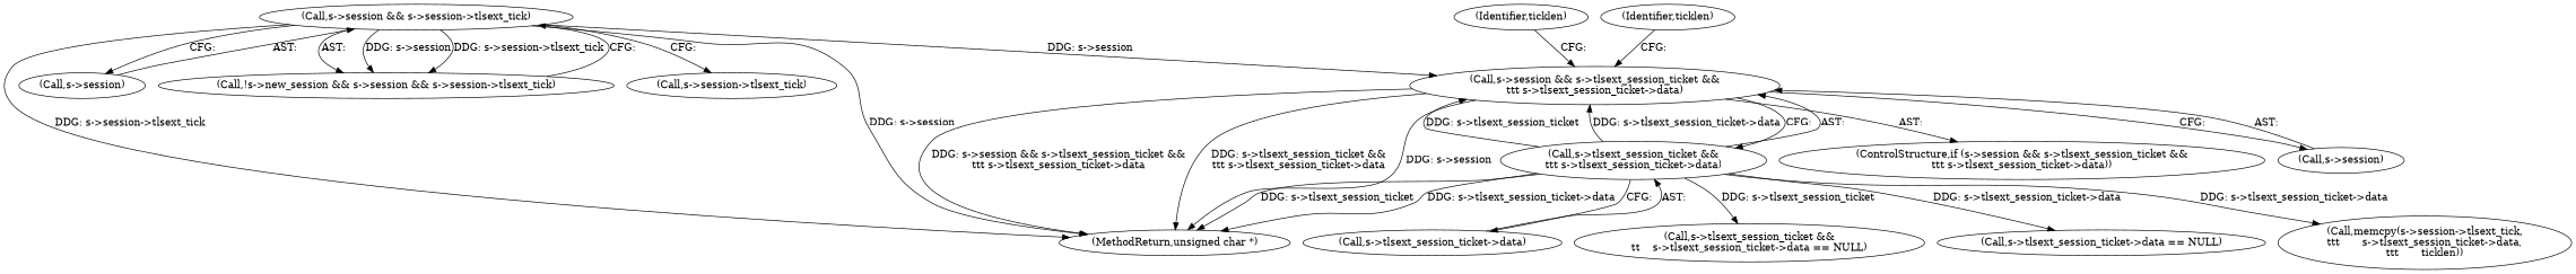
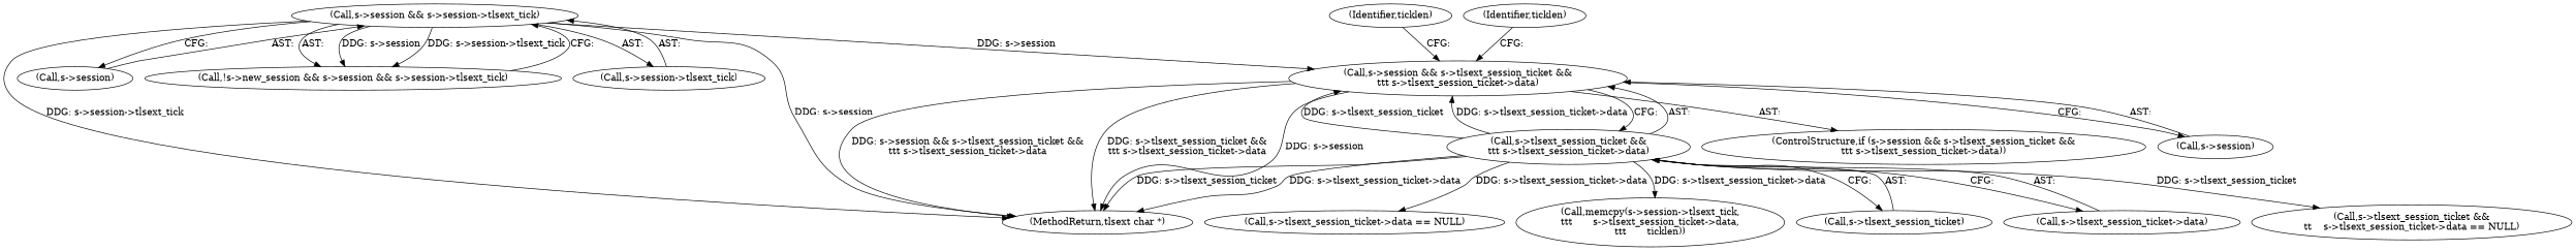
  digraph {
    n1 [label="(Call,s->session && s->tlsext_session_ticket &&\n\t\t\t s->tlsext_session_ticket->data)"]
    n2 [label="(Call,s->tlsext_session_ticket &&\n\t\t\t s->tlsext_session_ticket->data)"]
-   n3 [label="(MethodReturn,unsigned char *)"]
+   n3 [label="(MethodReturn,tlsext char *)"]
    n4 [label="(ControlStructure,if (s->session && s->tlsext_session_ticket &&\n\t\t\t s->tlsext_session_ticket->data))"]
    n5 [label="(Call,s->session)"]
+   n6 [label="(Call,s->tlsext_session_ticket)"]
    n7 [label="(Call,s->tlsext_session_ticket->data)"]
    n8 [label="(Call,s->tlsext_session_ticket &&\n\t\t    s->tlsext_session_ticket->data == NULL)"]
    n9 [label="(Call,s->tlsext_session_ticket->data == NULL)"]
    n10 [label="(Call,memcpy(s->session->tlsext_tick,\n\t\t\t       s->tlsext_session_ticket->data,\n\t\t\t       ticklen))"]
    n11 [label="(Call,s->session && s->session->tlsext_tick)"]
    n12 [label="(Call,s->session)"]
    n13 [label="(Call,!s->new_session && s->session && s->session->tlsext_tick)"]
    n14 [label="(Call,s->session->tlsext_tick)"]
    n15 [label="(Identifier,ticklen)"]
    n16 [label="(Identifier,ticklen)"]
    n1 -> n2 [label="CFG: "]
    n1 -> n3 [label="DDG: s->session && s->tlsext_session_ticket &&\n\t\t\t s->tlsext_session_ticket->data"]
    n1 -> n3 [label="DDG: s->tlsext_session_ticket &&\n\t\t\t s->tlsext_session_ticket->data"]
    n1 -> n3 [label="DDG: s->session"]
    n1 -> n4 [label="AST: "]
    n1 -> n5 [label="CFG: "]
    n2 -> n1 [label="AST: "]
    n2 -> n1 [label="DDG: s->tlsext_session_ticket"]
    n2 -> n1 [label="DDG: s->tlsext_session_ticket->data"]
    n2 -> n3 [label="DDG: s->tlsext_session_ticket"]
    n2 -> n3 [label="DDG: s->tlsext_session_ticket->data"]
+   n2 -> n6 [label="CFG: "]
    n2 -> n7 [label="CFG: "]
    n2 -> n8 [label="DDG: s->tlsext_session_ticket"]
    n2 -> n9 [label="DDG: s->tlsext_session_ticket->data"]
    n2 -> n10 [label="DDG: s->tlsext_session_ticket->data"]
    n5 -> n1 [label="AST: "]
+   n6 -> n2 [label="AST: "]
    n7 -> n2 [label="AST: "]
    n11 -> n1 [label="DDG: s->session"]
    n11 -> n3 [label="DDG: s->session"]
    n11 -> n3 [label="DDG: s->session->tlsext_tick"]
    n11 -> n12 [label="CFG: "]
    n11 -> n13 [label="AST: "]
    n11 -> n13 [label="DDG: s->session"]
    n11 -> n13 [label="DDG: s->session->tlsext_tick"]
-   n11 -> n14 [label="CFG: "]
+   n11 -> n14 [label="AST: "]
    n12 -> n11 [label="AST: "]
    n13 -> n11 [label="CFG: "]
+   n14 -> n11 [label="AST: "]
    n15 -> n1 [label="CFG: "]
    n16 -> n1 [label="CFG: "]
  }
